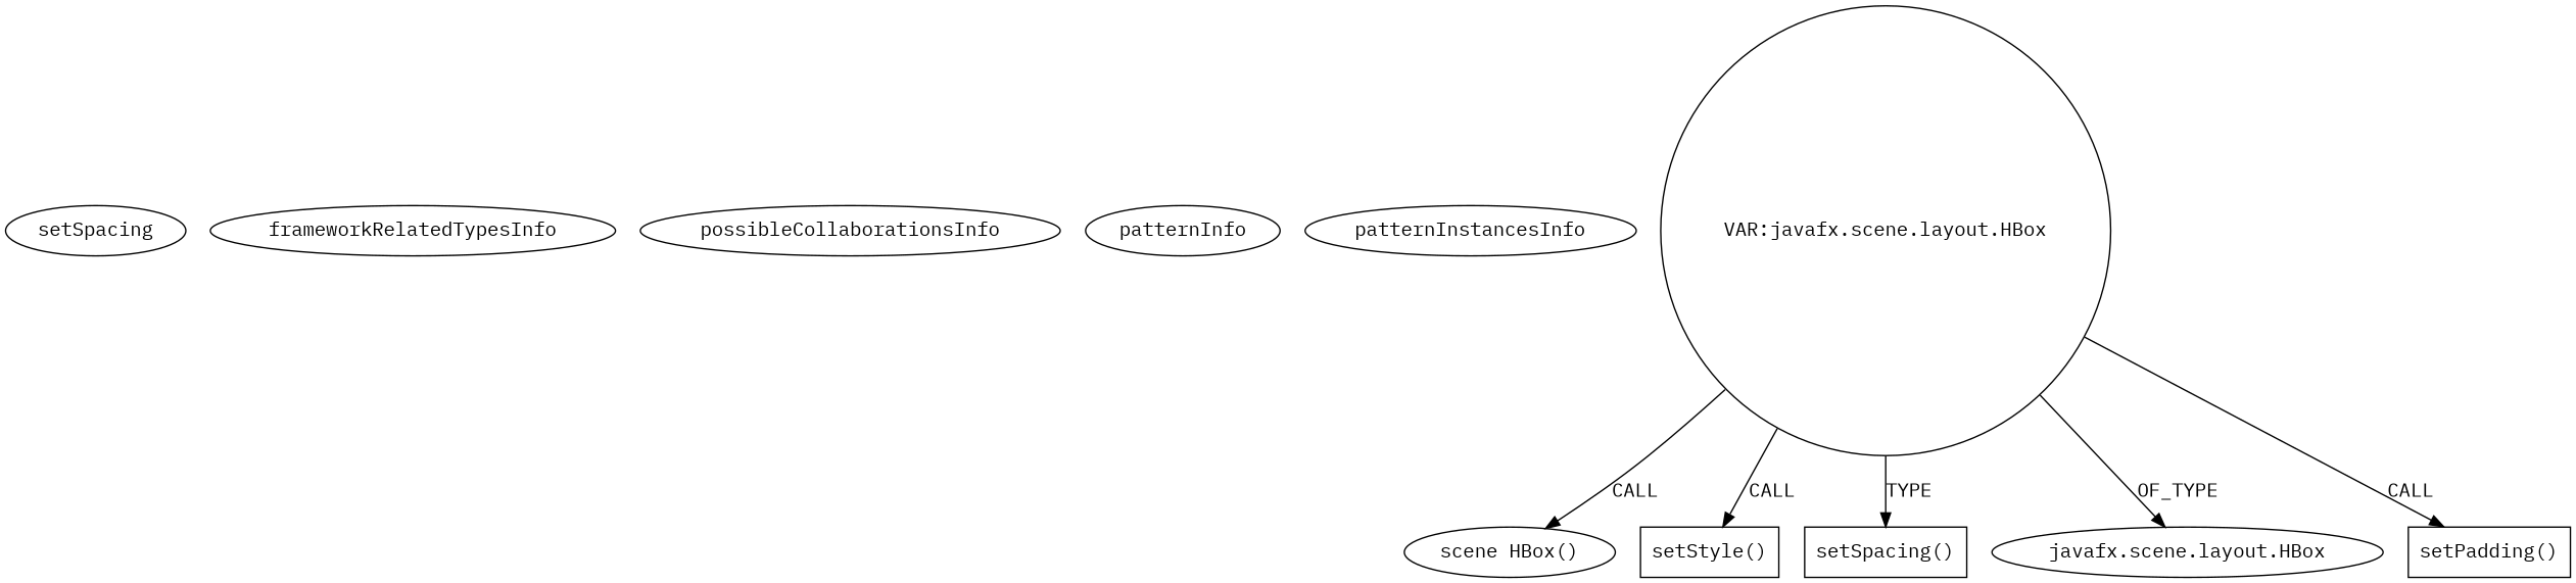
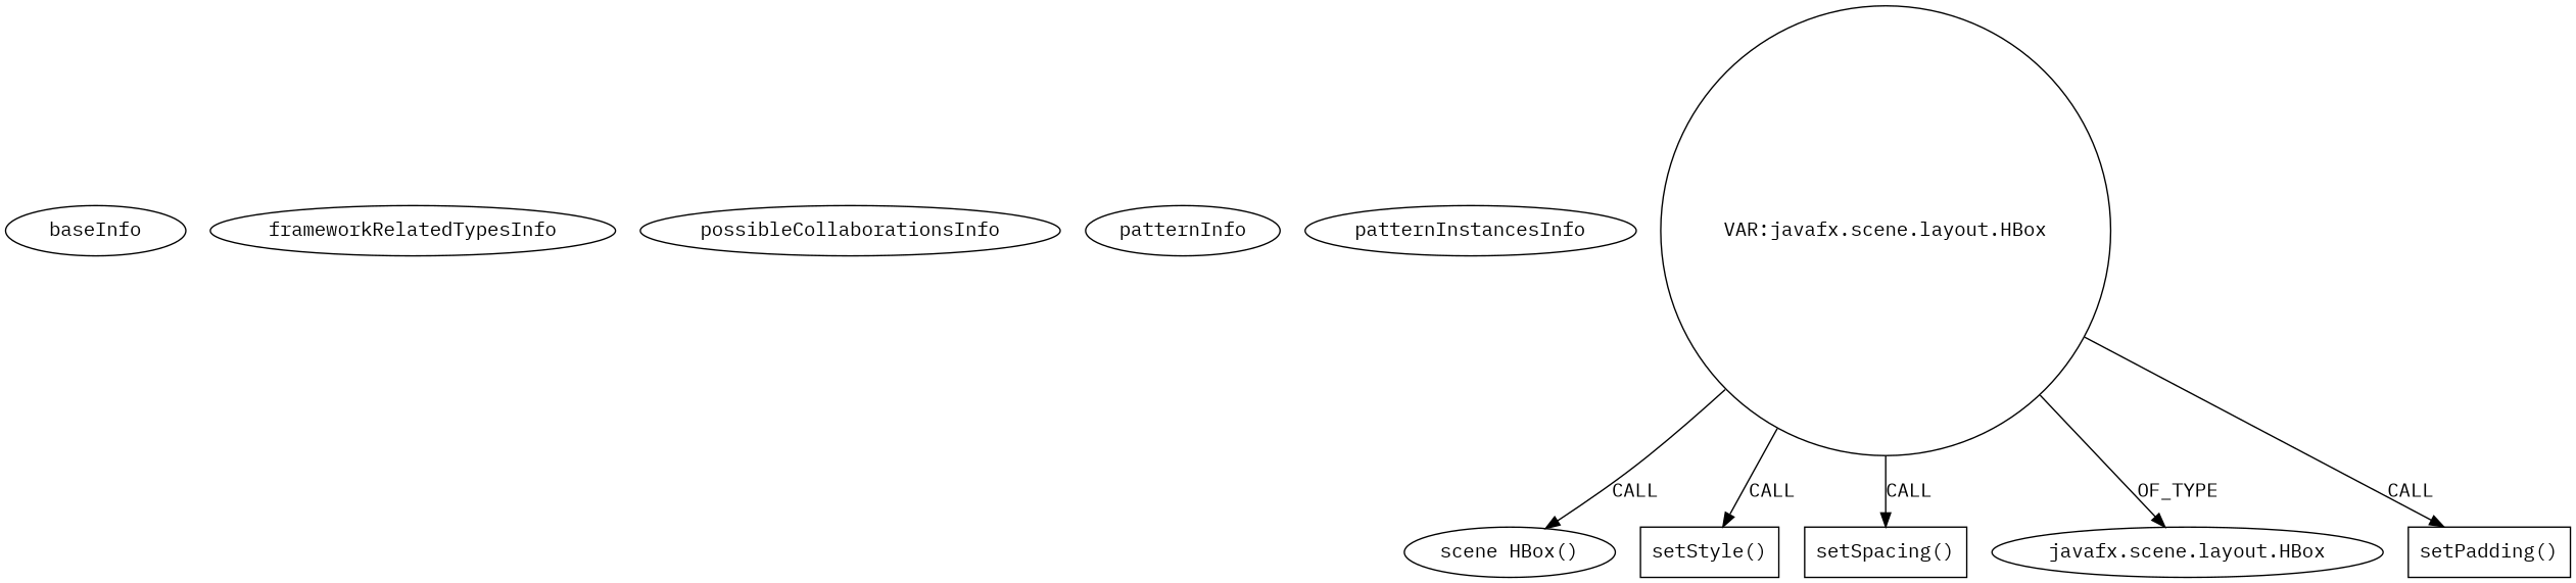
  digraph {
    fontname="IBM Plex Mono"
    node [fontname="IBM Plex Mono" isFrameworkType=false]
    edge [fontname="IBM Plex Mono"]
-   baseInfo [category=pattern graphId=579 isAnonymous=false possibleRelation=false label=setSpacing isFrameworkType=""]
+   baseInfo [category=pattern graphId=579 isAnonymous=false possibleRelation=false isFrameworkType=""]
    frameworkRelatedTypesInfo [isFrameworkType=""]
    possibleCollaborationsInfo [isFrameworkType=""]
    patternInfo [frequency=2.0 patternRootClient=null isFrameworkType=""]
    patternInstancesInfo [0="srikarr-Woot~/srikarr-Woot/Woot-master/src/Woot.java~Woot~4256" 1="regisik-Fishkers~/regisik-Fishkers/Fishkers-master/src/com/reslinski/zbigniew/fishkers/views/FishkersApp.java~FishkersApp~4019" isFrameworkType=""]
    n6 [label="scene HBox()" vertexType=CONSTRUCTOR_CALL]
    n7 [label="VAR:javafx.scene.layout.HBox" shape=circle vertexType=VARIABLE_EXPRESION]
    n8 [label="setStyle()" shape=box vertexType=INSIDE_CALL]
    n9 [label="setSpacing()" shape=box vertexType=INSIDE_CALL]
    n10 [label="javafx.scene.layout.HBox" vertexType=FRAMEWORK_CLASS_TYPE]
    n11 [label="setPadding()" shape=box vertexType=INSIDE_CALL]
    n7 -> n6 [label=CALL]
    n7 -> n8 [label=CALL]
-   n7 -> n9 [label=TYPE]
+   n7 -> n9 [label=CALL]
    n7 -> n10 [label=OF_TYPE]
    n7 -> n11 [label=CALL]
  }
